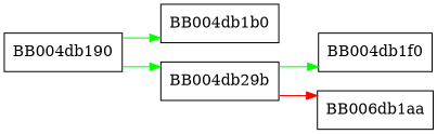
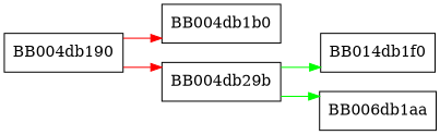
  digraph {
    rankdir=LR
    splines=ortho
    node [shape=box]
    edge [color=green]
    BB004db190
    BB004db1b0
    n3 [label=BB004db29b]
-   BB004db1f0
+   BB004db1f0 [label=BB014db1f0]
    n5 [label=BB006db1aa]
-   BB004db190 -> BB004db1b0
-   BB004db190 -> n3
+   BB004db190 -> BB004db1b0 [color=red]
+   BB004db190 -> n3 [color=red]
    n3 -> BB004db1f0
-   n3 -> n5 [color=red]
+   n3 -> n5
  }
